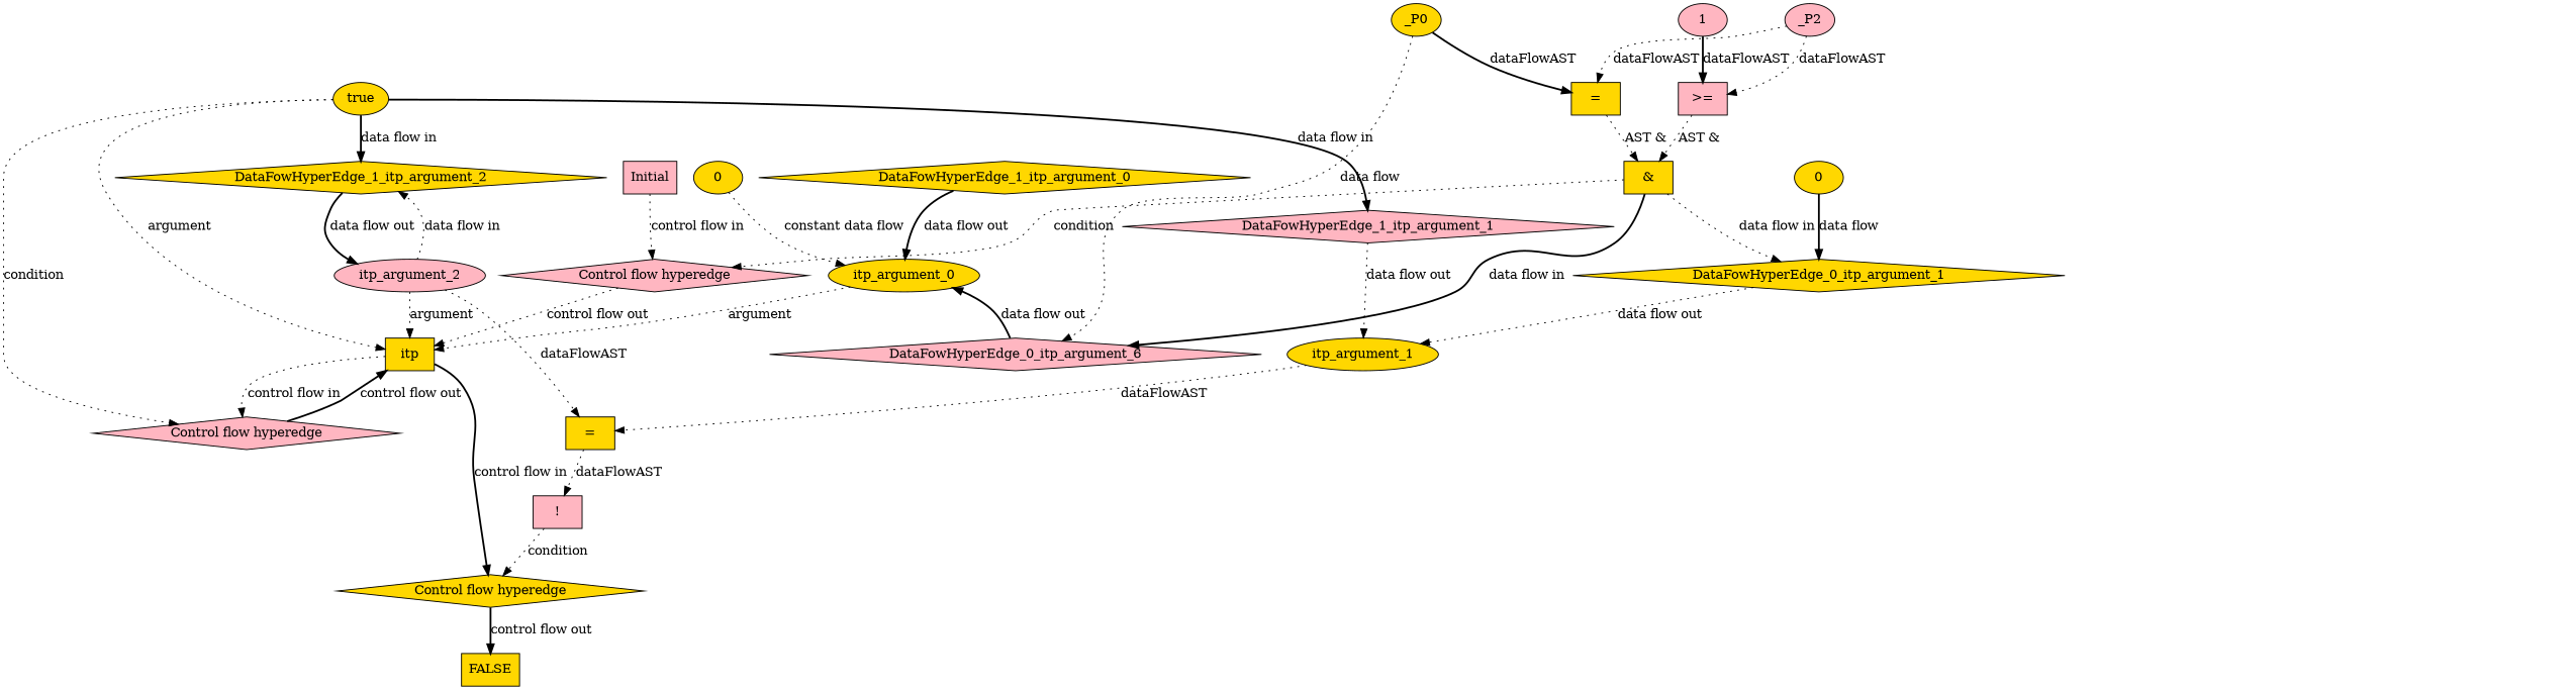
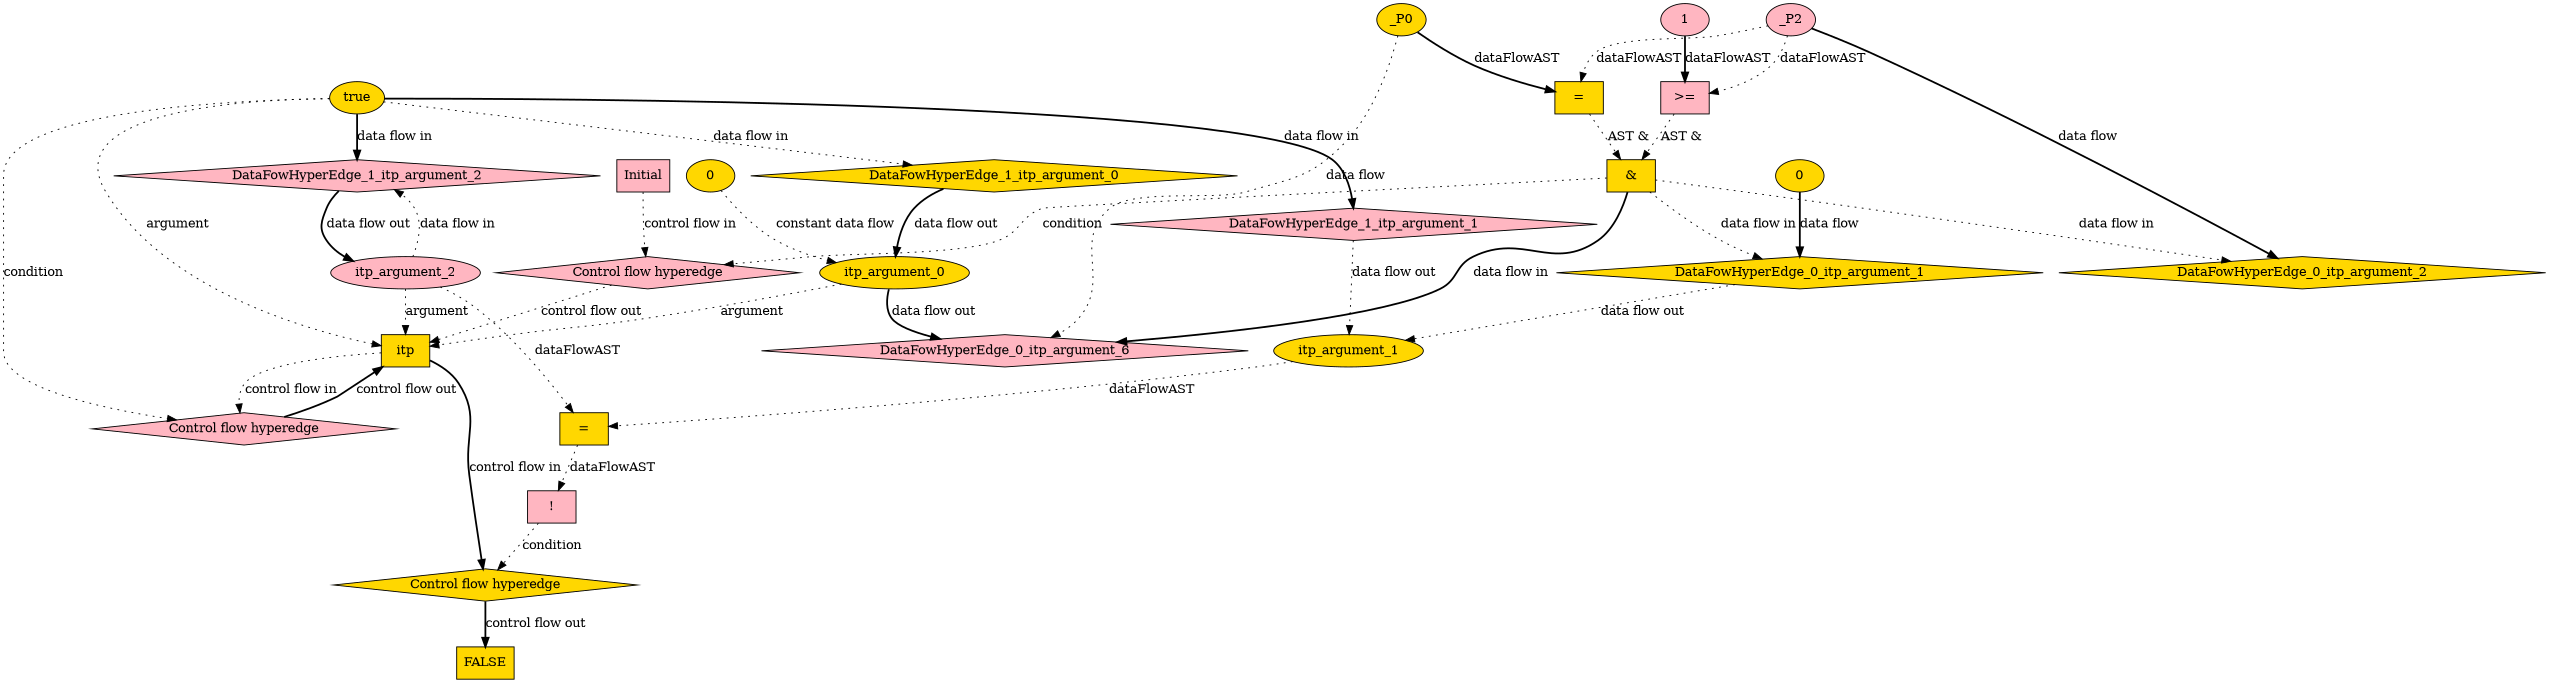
  digraph {
    node [fillcolor=gold shape=diamond style=filled]
    edge [style=dotted]
    n1 [label=itp nodeName=itp shape=rect]
    n2 [fillcolor=lightpink label="Control flow hyperedge" nodeName=ControlFowHyperEdge_1]
    n3 [label="Control flow hyperedge" nodeName=ControlFowHyperEdge_2]
    n4 [label=FALSE nodeName=FALSE shape=rect]
    n5 [fillcolor=lightpink label=Initial nodeName=Initial shape=rect]
    n6 [fillcolor=lightpink label="Control flow hyperedge" nodeName=ControlFowHyperEdge_0]
    n7 [label=itp_argument_0 nodeName=argument0 shape=oval]
    n8 [label=itp_argument_1 nodeName=argument1 shape=oval]
    n9 [label="=" nodeName=xxxFALSE___itp_2xxxguard_0_node_1 shape=rect]
    n10 [fillcolor=lightpink label="!" nodeName=xxxFALSE___itp_2xxxguard_0_node_0 shape=rect]
    n11 [fillcolor=lightpink label=itp_argument_2 nodeName=argument2 shape=oval]
-   n12 [label=DataFowHyperEdge_1_itp_argument_2 nodeName=DataFowHyperEdge_1_itp_argument_2]
+   n12 [fillcolor=lightpink label=DataFowHyperEdge_1_itp_argument_2 nodeName=DataFowHyperEdge_1_itp_argument_2]
    n13 [label="&" nodeName=xxxitp___Initial_0xxx_and shape=rect]
    n14 [fillcolor=lightpink label=DataFowHyperEdge_0_itp_argument_6 nodeName=DataFowHyperEdge_0_itp_argument_0]
    n15 [label=DataFowHyperEdge_0_itp_argument_1 nodeName=DataFowHyperEdge_0_itp_argument_1]
+   n16 [label=DataFowHyperEdge_0_itp_argument_2 nodeName=DataFowHyperEdge_0_itp_argument_2]
    n17 [fillcolor=lightpink label=">=" nodeName=xxxitp___Initial_0xxxguard_0_node_0 shape=rect]
    n18 [fillcolor=lightpink label=1 nodeName=xxxitp___Initial_0xxxguard_0_node_2 shape=""]
    n19 [fillcolor=lightpink label=_P2 nodeName=xxxitp___Initial_0xxxdataFlow2_node_0 shape=""]
    n20 [label="=" nodeName=xxxitp___Initial_0xxxguard1_node_0 shape=rect]
    n21 [label=_P0 nodeName=xxxitp___Initial_0xxxdataFlow_0_node_0 shape=""]
    n22 [label=0 nodeName=xxxitp___Initial_0xxxdataFlow1_node_0 shape=""]
    n23 [label=true nodeName=xxxitp___itp_1xxxguard_0_node_0 shape=""]
    n24 [label=DataFowHyperEdge_1_itp_argument_0 nodeName=DataFowHyperEdge_1_itp_argument_0]
    n25 [fillcolor=lightpink label=DataFowHyperEdge_1_itp_argument_1 nodeName=DataFowHyperEdge_1_itp_argument_1]
    n26 [label=0 nodeName=xxxFALSE___itp_2xxxitp_argument_0_constant_0 shape=""]
    n1 -> n2 [label="control flow in"]
    n1 -> n3 [label="control flow in" style=bold]
    n2 -> n1 [label="control flow out" style=bold]
    n3 -> n4 [label="control flow out" style=bold]
    n5 -> n6 [label="control flow in"]
    n6 -> n1 [label="control flow out"]
    n7 -> n1 [label=argument]
    n8 -> n9 [label=dataFlowAST]
    n9 -> n10 [label=dataFlowAST]
    n10 -> n3 [label=condition]
    n11 -> n1 [label=argument]
    n11 -> n9 [label=dataFlowAST]
    n11 -> n12 [label="data flow in"]
    n12 -> n11 [label="data flow out" style=bold]
    n13 -> n6 [label=condition]
    n13 -> n14 [label="data flow in" style=bold]
    n13 -> n15 [label="data flow in"]
-   n14 -> n7 [label="data flow out" style=bold]
+   n13 -> n16 [label="data flow in"]
+   n7 -> n14 [label="data flow out" style=bold]
    n15 -> n8 [label="data flow out"]
    n17 -> n13 [label="AST &"]
    n18 -> n17 [label=dataFlowAST style=bold]
+   n19 -> n16 [label="data flow" style=bold]
    n19 -> n17 [label=dataFlowAST]
    n19 -> n20 [label=dataFlowAST]
    n20 -> n13 [label="AST &"]
    n21 -> n14 [label="data flow"]
    n21 -> n20 [label=dataFlowAST style=bold]
    n22 -> n15 [label="data flow" style=bold]
    n23 -> n1 [label=argument]
    n23 -> n2 [label=condition]
    n23 -> n12 [label="data flow in" style=bold]
+   n23 -> n24 [label="data flow in"]
    n23 -> n25 [label="data flow in" style=bold]
    n24 -> n7 [label="data flow out" style=bold]
    n25 -> n8 [label="data flow out"]
    n26 -> n7 [label="constant data flow"]
  }
